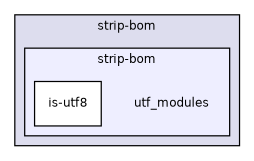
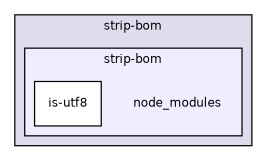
  digraph {
    compound=true
    node [fontname=Helvetica fontsize=10]
-   n1 [label=utf_modules shape=plaintext]
+   n1 [label=node_modules shape=plaintext]
    n2 [color=black fillcolor=white label="is-utf8" shape=box style=filled]
    subgraph cluster_1 {
      bgcolor="#ddddee"
      fontname=Helvetica
      fontsize=10
      label="strip-bom"
      pencolor=black
      subgraph cluster_2 {
        bgcolor="#eeeeff"
        fontname=Helvetica
        fontsize=10
        pencolor=black
        n1
        n2
      }
    }
  }
